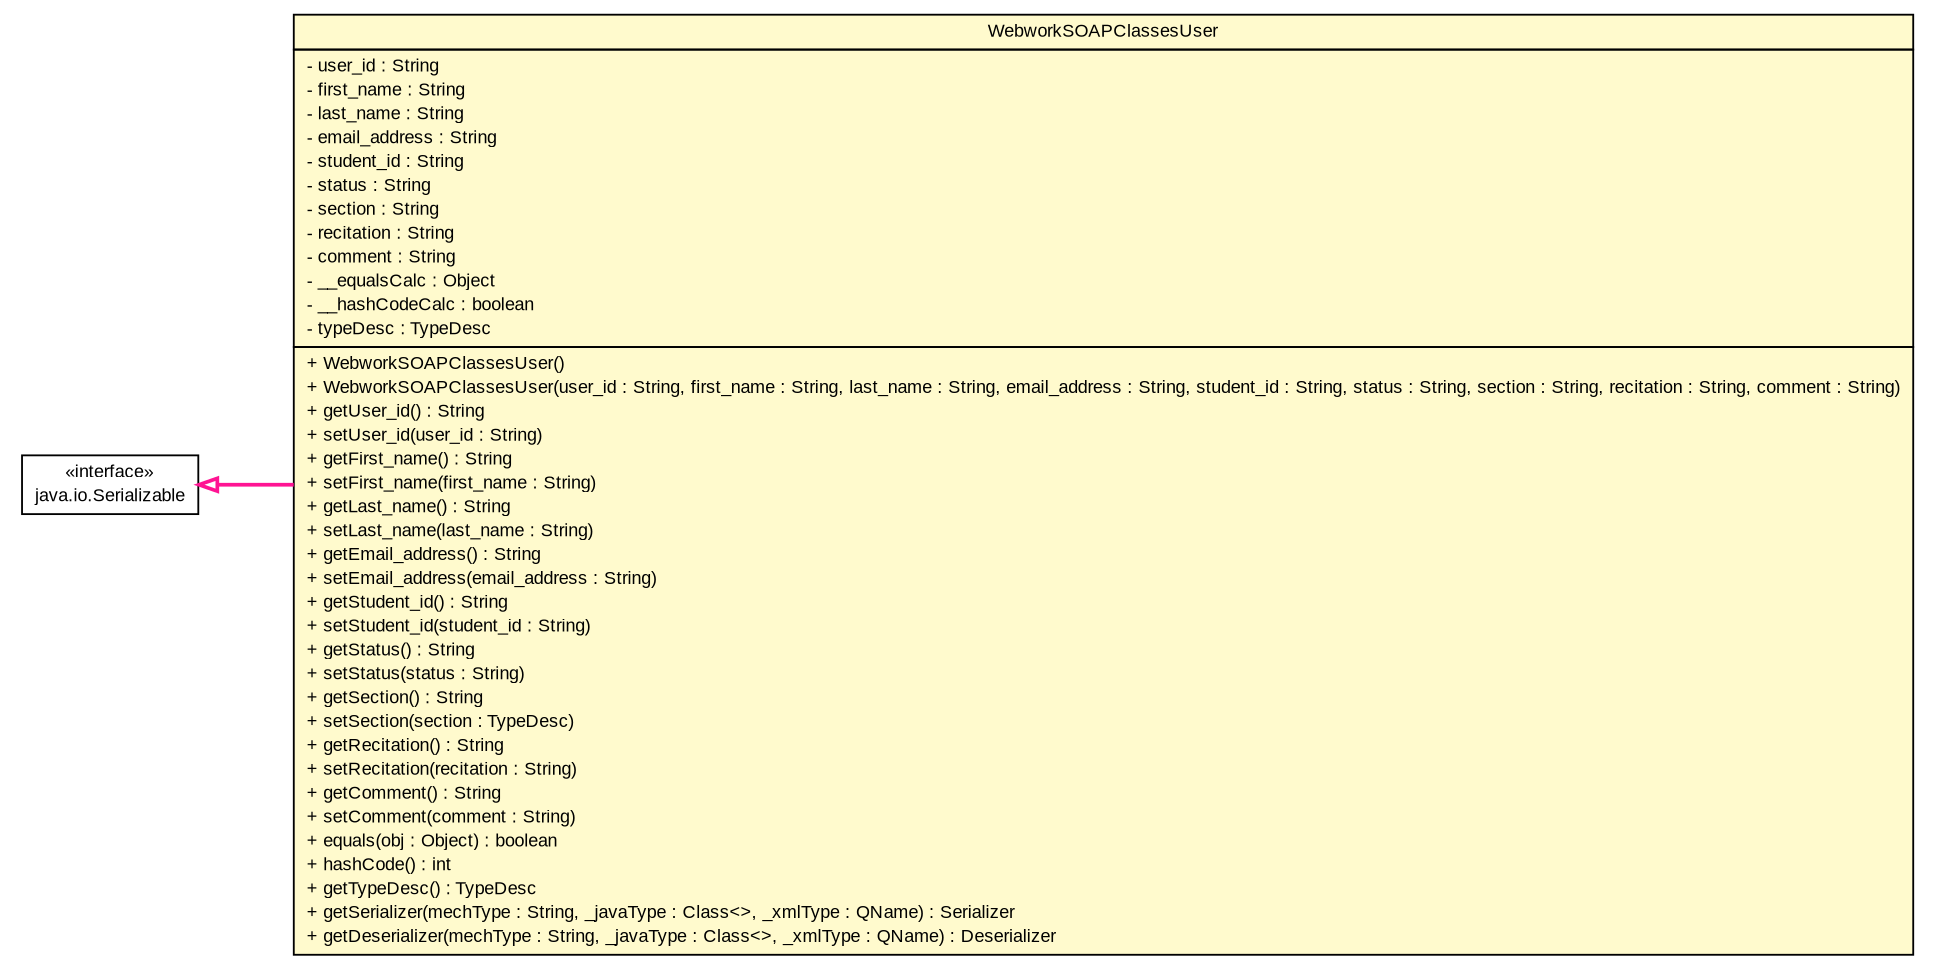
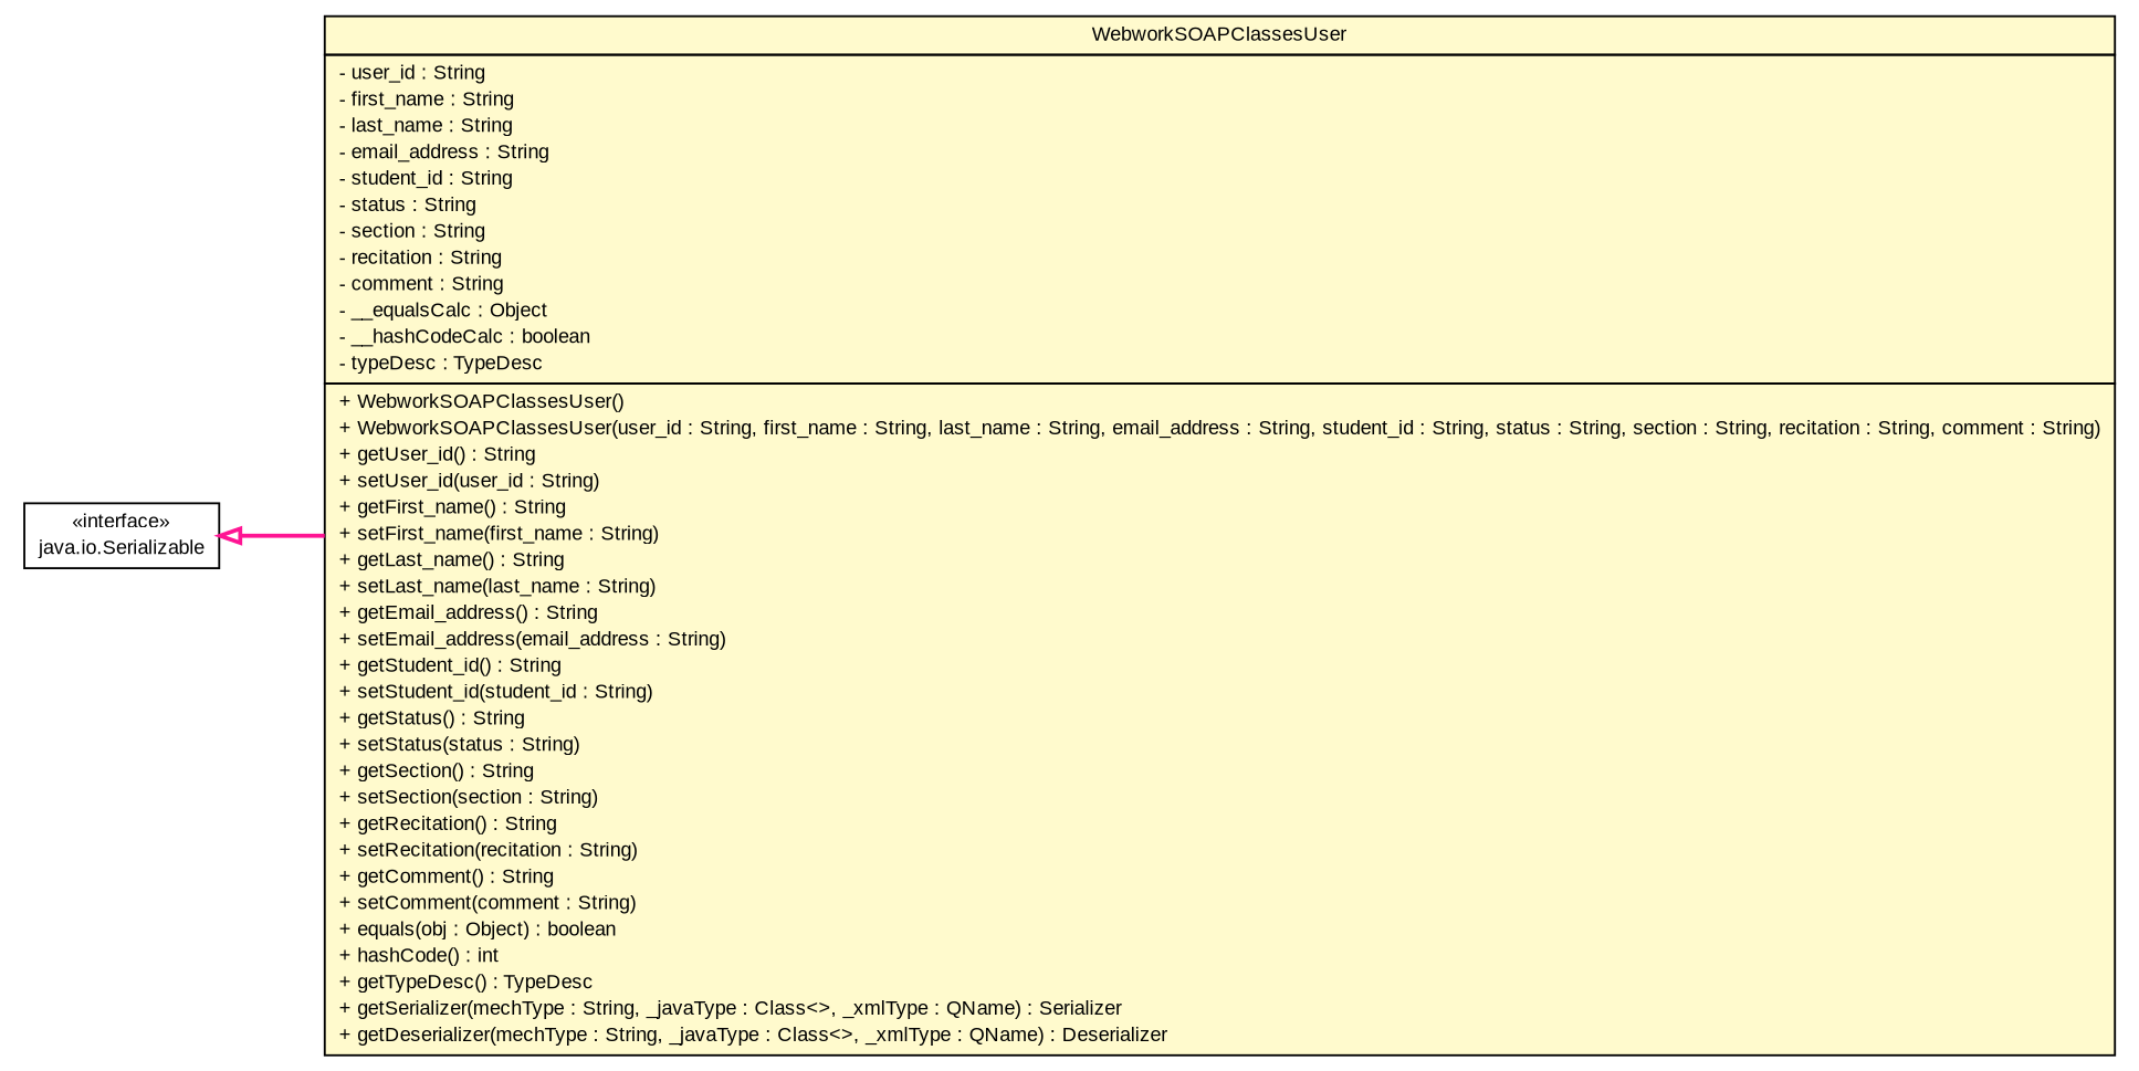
  digraph {
    nodesep=0.25
    ranksep=0.5
    rankdir=LR
    node [fontcolor=black fontname=arial fontsize=10.0 shape=plaintext]
-   n1 [label=<<table title="edu.missouri.math.webwork.WebworkSOAP.WebworkSOAPClassesUser" border="0" cellborder="1" cellspacing="0" cellpadding="2" port="p" bgcolor="lemonChiffon" href="./WebworkSOAPClassesUser.html"> 		<tr><td><table border="0" cellspacing="0" cellpadding="1"> <tr><td align="center" balign="center"> WebworkSOAPClassesUser </td></tr> 		</table></td></tr> 		<tr><td><table border="0" cellspacing="0" cellpadding="1"> <tr><td align="left" balign="left"> - user_id : String </td></tr> <tr><td align="left" balign="left"> - first_name : String </td></tr> <tr><td align="left" balign="left"> - last_name : String </td></tr> <tr><td align="left" balign="left"> - email_address : String </td></tr> <tr><td align="left" balign="left"> - student_id : String </td></tr> <tr><td align="left" balign="left"> - status : String </td></tr> <tr><td align="left" balign="left"> - section : String </td></tr> <tr><td align="left" balign="left"> - recitation : String </td></tr> <tr><td align="left" balign="left"> - comment : String </td></tr> <tr><td align="left" balign="left"> - __equalsCalc : Object </td></tr> <tr><td align="left" balign="left"> - __hashCodeCalc : boolean </td></tr> <tr><td align="left" balign="left"> - typeDesc : TypeDesc </td></tr> 		</table></td></tr> 		<tr><td><table border="0" cellspacing="0" cellpadding="1"> <tr><td align="left" balign="left"> + WebworkSOAPClassesUser() </td></tr> <tr><td align="left" balign="left"> + WebworkSOAPClassesUser(user_id : String, first_name : String, last_name : String, email_address : String, student_id : String, status : String, section : String, recitation : String, comment : String) </td></tr> <tr><td align="left" balign="left"> + getUser_id() : String </td></tr> <tr><td align="left" balign="left"> + setUser_id(user_id : String) </td></tr> <tr><td align="left" balign="left"> + getFirst_name() : String </td></tr> <tr><td align="left" balign="left"> + setFirst_name(first_name : String) </td></tr> <tr><td align="left" balign="left"> + getLast_name() : String </td></tr> <tr><td align="left" balign="left"> + setLast_name(last_name : String) </td></tr> <tr><td align="left" balign="left"> + getEmail_address() : String </td></tr> <tr><td align="left" balign="left"> + setEmail_address(email_address : String) </td></tr> <tr><td align="left" balign="left"> + getStudent_id() : String </td></tr> <tr><td align="left" balign="left"> + setStudent_id(student_id : String) </td></tr> <tr><td align="left" balign="left"> + getStatus() : String </td></tr> <tr><td align="left" balign="left"> + setStatus(status : String) </td></tr> <tr><td align="left" balign="left"> + getSection() : String </td></tr> <tr><td align="left" balign="left"> + setSection(section : TypeDesc) </td></tr> <tr><td align="left" balign="left"> + getRecitation() : String </td></tr> <tr><td align="left" balign="left"> + setRecitation(recitation : String) </td></tr> <tr><td align="left" balign="left"> + getComment() : String </td></tr> <tr><td align="left" balign="left"> + setComment(comment : String) </td></tr> <tr><td align="left" balign="left"> + equals(obj : Object) : boolean </td></tr> <tr><td align="left" balign="left"> + hashCode() : int </td></tr> <tr><td align="left" balign="left"> + getTypeDesc() : TypeDesc </td></tr> <tr><td align="left" balign="left"> + getSerializer(mechType : String, _javaType : Class&lt;&gt;, _xmlType : QName) : Serializer </td></tr> <tr><td align="left" balign="left"> + getDeserializer(mechType : String, _javaType : Class&lt;&gt;, _xmlType : QName) : Deserializer </td></tr> 		</table></td></tr> 		</table>>]
+   n1 [label=<<table title="edu.missouri.math.webwork.WebworkSOAP.WebworkSOAPClassesUser" border="0" cellborder="1" cellspacing="0" cellpadding="2" port="p" bgcolor="lemonChiffon" href="./WebworkSOAPClassesUser.html"> 		<tr><td><table border="0" cellspacing="0" cellpadding="1"> <tr><td align="center" balign="center"> WebworkSOAPClassesUser </td></tr> 		</table></td></tr> 		<tr><td><table border="0" cellspacing="0" cellpadding="1"> <tr><td align="left" balign="left"> - user_id : String </td></tr> <tr><td align="left" balign="left"> - first_name : String </td></tr> <tr><td align="left" balign="left"> - last_name : String </td></tr> <tr><td align="left" balign="left"> - email_address : String </td></tr> <tr><td align="left" balign="left"> - student_id : String </td></tr> <tr><td align="left" balign="left"> - status : String </td></tr> <tr><td align="left" balign="left"> - section : String </td></tr> <tr><td align="left" balign="left"> - recitation : String </td></tr> <tr><td align="left" balign="left"> - comment : String </td></tr> <tr><td align="left" balign="left"> - __equalsCalc : Object </td></tr> <tr><td align="left" balign="left"> - __hashCodeCalc : boolean </td></tr> <tr><td align="left" balign="left"> - typeDesc : TypeDesc </td></tr> 		</table></td></tr> 		<tr><td><table border="0" cellspacing="0" cellpadding="1"> <tr><td align="left" balign="left"> + WebworkSOAPClassesUser() </td></tr> <tr><td align="left" balign="left"> + WebworkSOAPClassesUser(user_id : String, first_name : String, last_name : String, email_address : String, student_id : String, status : String, section : String, recitation : String, comment : String) </td></tr> <tr><td align="left" balign="left"> + getUser_id() : String </td></tr> <tr><td align="left" balign="left"> + setUser_id(user_id : String) </td></tr> <tr><td align="left" balign="left"> + getFirst_name() : String </td></tr> <tr><td align="left" balign="left"> + setFirst_name(first_name : String) </td></tr> <tr><td align="left" balign="left"> + getLast_name() : String </td></tr> <tr><td align="left" balign="left"> + setLast_name(last_name : String) </td></tr> <tr><td align="left" balign="left"> + getEmail_address() : String </td></tr> <tr><td align="left" balign="left"> + setEmail_address(email_address : String) </td></tr> <tr><td align="left" balign="left"> + getStudent_id() : String </td></tr> <tr><td align="left" balign="left"> + setStudent_id(student_id : String) </td></tr> <tr><td align="left" balign="left"> + getStatus() : String </td></tr> <tr><td align="left" balign="left"> + setStatus(status : String) </td></tr> <tr><td align="left" balign="left"> + getSection() : String </td></tr> <tr><td align="left" balign="left"> + setSection(section : String) </td></tr> <tr><td align="left" balign="left"> + getRecitation() : String </td></tr> <tr><td align="left" balign="left"> + setRecitation(recitation : String) </td></tr> <tr><td align="left" balign="left"> + getComment() : String </td></tr> <tr><td align="left" balign="left"> + setComment(comment : String) </td></tr> <tr><td align="left" balign="left"> + equals(obj : Object) : boolean </td></tr> <tr><td align="left" balign="left"> + hashCode() : int </td></tr> <tr><td align="left" balign="left"> + getTypeDesc() : TypeDesc </td></tr> <tr><td align="left" balign="left"> + getSerializer(mechType : String, _javaType : Class&lt;&gt;, _xmlType : QName) : Serializer </td></tr> <tr><td align="left" balign="left"> + getDeserializer(mechType : String, _javaType : Class&lt;&gt;, _xmlType : QName) : Deserializer </td></tr> 		</table></td></tr> 		</table>>]
    n2 [label=<<table title="java.io.Serializable" border="0" cellborder="1" cellspacing="0" cellpadding="2" port="p" href="http://java.sun.com/j2se/1.4.2/docs/api/java/io/Serializable.html"> 		<tr><td><table border="0" cellspacing="0" cellpadding="1"> <tr><td align="center" balign="center"> &#171;interface&#187; </td></tr> <tr><td align="center" balign="center"> java.io.Serializable </td></tr> 		</table></td></tr> 		</table>>]
    n2 -> n1 [arrowtail=empty dir=back fontname=arial fontsize=10 headport=p labelfontname=arial labelfontsize=10 style=bold tailport=p color=deeppink]
  }
